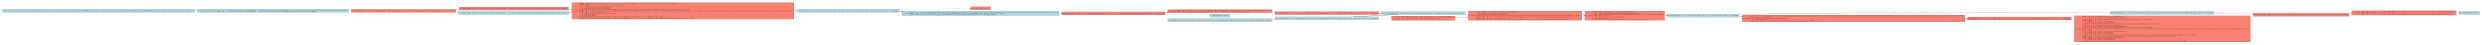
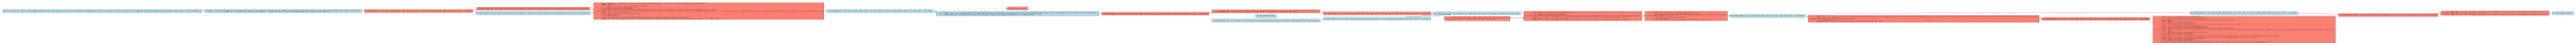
  digraph {
    fontname="IBM Plex Mono"
    rankdir=LR
    node [fillcolor=salmon fontname="IBM Plex Mono" shape=record style=filled]
    edge [arrowhead=normal color=deeppink fontname="IBM Plex Mono" style=bold]
    n1 [fillcolor=lightblue label="{0\:\ 0x0000|MTH_ENTER_BLOCK\l|0x0000: IGET  (r0 I:android.arch.lifecycle.Lifecycle$State) = (r6 I:android.arch.lifecycle.LifecycleRegistry) android.arch.lifecycle.LifecycleRegistry.mState android.arch.lifecycle.Lifecycle$State \l0x0002: SGET  (r1 I:android.arch.lifecycle.Lifecycle$State) =  android.arch.lifecycle.Lifecycle.State.DESTROYED android.arch.lifecycle.Lifecycle$State \l}"]
    n2 [label="{1\:\ 0x0004|0x0004: IF  (r0 I:?[int, boolean, OBJECT, ARRAY, byte, short, char]) != (r1 I:?[int, boolean, OBJECT, ARRAY, byte, short, char])  \-\> B:3:0x0009 \l}"]
    n3 [label="{2\:\ 0x0006|0x0006: SGET  (r0 I:android.arch.lifecycle.Lifecycle$State) =  android.arch.lifecycle.Lifecycle.State.DESTROYED android.arch.lifecycle.Lifecycle$State \l}"]
    n4 [fillcolor=lightblue label="{3\:\ 0x0009|0x0009: SGET  (r0 I:android.arch.lifecycle.Lifecycle$State) =  android.arch.lifecycle.Lifecycle.State.INITIALIZED android.arch.lifecycle.Lifecycle$State \l}"]
    n5 [label="{4\:\ 0x000b|0x000b: NEW_INSTANCE  (r1 I:android.arch.lifecycle.LifecycleRegistry$ObserverWithState) =  android.arch.lifecycle.LifecycleRegistry$ObserverWithState \l0x000d: INVOKE  \l  (r1 I:android.arch.lifecycle.LifecycleRegistry$ObserverWithState)\l  (r7 I:android.arch.lifecycle.LifecycleObserver)\l  (r0 I:android.arch.lifecycle.Lifecycle$State)\l android.arch.lifecycle.LifecycleRegistry.ObserverWithState.\<init\>(android.arch.lifecycle.LifecycleObserver, android.arch.lifecycle.Lifecycle$State):void type: DIRECT \l0x0010: IGET  (r0 I:android.arch.core.internal.FastSafeIterableMap\<android.arch.lifecycle.LifecycleObserver, android.arch.lifecycle.LifecycleRegistry$ObserverWithState\>) = (r6 I:android.arch.lifecycle.LifecycleRegistry) android.arch.lifecycle.LifecycleRegistry.mObserverMap android.arch.core.internal.FastSafeIterableMap \l0x0012: INVOKE  (r0 I:java.lang.Object) = \l  (r0 I:android.arch.core.internal.FastSafeIterableMap)\l  (r7 I:java.lang.Object)\l  (r1 I:java.lang.Object)\l android.arch.core.internal.FastSafeIterableMap.putIfAbsent(java.lang.Object, java.lang.Object):java.lang.Object type: VIRTUAL \l0x0016: CHECK_CAST  (r0 I:android.arch.lifecycle.LifecycleRegistry$ObserverWithState) = (android.arch.lifecycle.LifecycleRegistry$ObserverWithState) (r0 I:?[OBJECT, ARRAY]) \l}"]
    n6 [fillcolor=lightblue label="{5\:\ 0x0018|0x0018: IF  (r0 I:?[int, boolean, OBJECT, ARRAY, byte, short, char]) == (0 ?[int, boolean, OBJECT, ARRAY, byte, short, char])  \-\> B:7:0x001b \l}"]
    n7 [label="{6\:\ 0x001a|0x001a: RETURN   \l}"]
    n8 [fillcolor=lightblue label="{7\:\ 0x001b|0x001b: IGET  (r0 I:java.lang.ref.WeakReference\<android.arch.lifecycle.LifecycleOwner\>) = (r6 I:android.arch.lifecycle.LifecycleRegistry) android.arch.lifecycle.LifecycleRegistry.mLifecycleOwner java.lang.ref.WeakReference \l0x001d: INVOKE  (r0 I:java.lang.Object) = (r0 I:java.lang.ref.WeakReference) java.lang.ref.WeakReference.get():java.lang.Object type: VIRTUAL \l0x0021: CHECK_CAST  (r0 I:android.arch.lifecycle.LifecycleOwner) = (android.arch.lifecycle.LifecycleOwner) (r0 I:?[OBJECT, ARRAY]) \l}"]
    n9 [label="{8\:\ 0x0023|0x0023: IF  (r0 I:?[int, boolean, OBJECT, ARRAY, byte, short, char]) != (0 ?[int, boolean, OBJECT, ARRAY, byte, short, char])  \-\> B:10:0x0026 \l}"]
    n10 [fillcolor=lightblue label="{9\:\ 0x0025|0x0025: RETURN   \l}"]
    n11 [label="{10\:\ 0x0026|0x0026: IGET  (r2 I:int) = (r6 I:android.arch.lifecycle.LifecycleRegistry) android.arch.lifecycle.LifecycleRegistry.mAddingObserverCounter int \l0x0028: CONST  (r3 I:?[boolean, int, float, short, byte, char]) = (1 ?[boolean, int, float, short, byte, char]) \l}"]
    n12 [label="{11\:\ 0x0029|0x0029: IF  (r2 I:?[int, boolean, OBJECT, ARRAY, byte, short, char]) != (0 ?[int, boolean, OBJECT, ARRAY, byte, short, char])  \-\> B:16:0x0032 \l}"]
    n13 [fillcolor=lightblue label="{16\:\ 0x0032|0x0032: CONST  (r2 I:?[boolean, int, float, short, byte, char]) = (1 ?[boolean, int, float, short, byte, char]) \l}"]
    n14 [label="{15\:\ 0x0030|0x0030: CONST  (r2 I:?[int, float, boolean, short, byte, char, OBJECT, ARRAY]) = \l  (0 ?[int, float, boolean, short, byte, char, OBJECT, ARRAY])\l \l}"]
    n15 [fillcolor=lightblue label="{12\:\ 0x002b|0x002b: IGET  (r2 I:boolean) = (r6 I:android.arch.lifecycle.LifecycleRegistry) android.arch.lifecycle.LifecycleRegistry.mHandlingEvent boolean \l}"]
    n16 [fillcolor=lightblue label="{13\:\ 0x002d|0x002d: IF  (r2 I:?[int, boolean, OBJECT, ARRAY, byte, short, char]) == (0 ?[int, boolean, OBJECT, ARRAY, byte, short, char])  \-\> B:15:0x0030 \l}"]
    n17 [label="{17\:\ 0x0033|0x0033: INVOKE  (r4 I:android.arch.lifecycle.Lifecycle$State) = \l  (r6 I:android.arch.lifecycle.LifecycleRegistry)\l  (r7 I:android.arch.lifecycle.LifecycleObserver)\l android.arch.lifecycle.LifecycleRegistry.calculateTargetState(android.arch.lifecycle.LifecycleObserver):android.arch.lifecycle.Lifecycle$State type: DIRECT \l0x0037: IGET  (r5 I:int) = (r6 I:android.arch.lifecycle.LifecycleRegistry) android.arch.lifecycle.LifecycleRegistry.mAddingObserverCounter int \l0x0039: ARITH  (r5 I:int) = (r5 I:int) + (r3 I:int) \l0x003a: IPUT  (r5 I:int), (r6 I:android.arch.lifecycle.LifecycleRegistry) android.arch.lifecycle.LifecycleRegistry.mAddingObserverCounter int \l}"]
    n18 [label="{18\:\ 0x003c|0x003c: IGET  (r5 I:android.arch.lifecycle.Lifecycle$State) = \l  (r1 I:android.arch.lifecycle.LifecycleRegistry$ObserverWithState)\l android.arch.lifecycle.LifecycleRegistry.ObserverWithState.mState android.arch.lifecycle.Lifecycle$State \l0x003e: INVOKE  (r4 I:int) = \l  (r5 I:android.arch.lifecycle.Lifecycle$State)\l  (r4 I:java.lang.Enum)\l android.arch.lifecycle.Lifecycle.State.compareTo(java.lang.Enum):int type: VIRTUAL \l}"]
    n19 [fillcolor=lightblue label="{19\:\ 0x0042|0x0042: IF  (r4 I:?[int, byte, short, char]) \>= (0 ?[int, byte, short, char])  \-\> B:23:0x0062 \l}"]
    n20 [label="{20\:\ 0x0044|0x0044: IGET  (r4 I:android.arch.core.internal.FastSafeIterableMap\<android.arch.lifecycle.LifecycleObserver, android.arch.lifecycle.LifecycleRegistry$ObserverWithState\>) = (r6 I:android.arch.lifecycle.LifecycleRegistry) android.arch.lifecycle.LifecycleRegistry.mObserverMap android.arch.core.internal.FastSafeIterableMap \l0x0046: INVOKE  (r4 I:boolean) = \l  (r4 I:android.arch.core.internal.FastSafeIterableMap)\l  (r7 I:java.lang.Object)\l android.arch.core.internal.FastSafeIterableMap.contains(java.lang.Object):boolean type: VIRTUAL \l}"]
    n21 [fillcolor=lightblue label="{23\:\ 0x0062|0x0062: IF  (r2 I:?[int, boolean, OBJECT, ARRAY, byte, short, char]) != (0 ?[int, boolean, OBJECT, ARRAY, byte, short, char])  \-\> B:25:0x0067 \l}"]
    n22 [label="{21\:\ 0x004a|0x004a: IF  (r4 I:?[int, boolean, OBJECT, ARRAY, byte, short, char]) == (0 ?[int, boolean, OBJECT, ARRAY, byte, short, char])  \-\> B:23:0x0062 \l}"]
    n23 [label="{24\:\ 0x0064|0x0064: INVOKE  (r6 I:android.arch.lifecycle.LifecycleRegistry) android.arch.lifecycle.LifecycleRegistry.sync():void type: DIRECT \l}"]
    n24 [label="{25\:\ 0x0067|0x0067: IGET  (r7 I:int) = (r6 I:android.arch.lifecycle.LifecycleRegistry) android.arch.lifecycle.LifecycleRegistry.mAddingObserverCounter int \l0x0069: ARITH  (r7 I:int) = (r7 I:int) \- (r3 I:int) \l0x006a: IPUT  (r7 I:int), (r6 I:android.arch.lifecycle.LifecycleRegistry) android.arch.lifecycle.LifecycleRegistry.mAddingObserverCounter int \l}"]
    n25 [label="{22\:\ 0x004c|0x004c: IGET  (r4 I:android.arch.lifecycle.Lifecycle$State) = \l  (r1 I:android.arch.lifecycle.LifecycleRegistry$ObserverWithState)\l android.arch.lifecycle.LifecycleRegistry.ObserverWithState.mState android.arch.lifecycle.Lifecycle$State \l0x004e: INVOKE  \l  (r6 I:android.arch.lifecycle.LifecycleRegistry)\l  (r4 I:android.arch.lifecycle.Lifecycle$State)\l android.arch.lifecycle.LifecycleRegistry.pushParentState(android.arch.lifecycle.Lifecycle$State):void type: DIRECT \l0x0051: IGET  (r4 I:android.arch.lifecycle.Lifecycle$State) = \l  (r1 I:android.arch.lifecycle.LifecycleRegistry$ObserverWithState)\l android.arch.lifecycle.LifecycleRegistry.ObserverWithState.mState android.arch.lifecycle.Lifecycle$State \l0x0053: INVOKE  (r4 I:android.arch.lifecycle.Lifecycle$Event) = (r4 I:android.arch.lifecycle.Lifecycle$State) android.arch.lifecycle.LifecycleRegistry.upEvent(android.arch.lifecycle.Lifecycle$State):android.arch.lifecycle.Lifecycle$Event type: STATIC \l0x0057: INVOKE  \l  (r1 I:android.arch.lifecycle.LifecycleRegistry$ObserverWithState)\l  (r0 I:android.arch.lifecycle.LifecycleOwner)\l  (r4 I:android.arch.lifecycle.Lifecycle$Event)\l android.arch.lifecycle.LifecycleRegistry.ObserverWithState.dispatchEvent(android.arch.lifecycle.LifecycleOwner, android.arch.lifecycle.Lifecycle$Event):void type: VIRTUAL \l0x005a: INVOKE  (r6 I:android.arch.lifecycle.LifecycleRegistry) android.arch.lifecycle.LifecycleRegistry.popParentState():void type: DIRECT \l0x005d: INVOKE  (r4 I:android.arch.lifecycle.Lifecycle$State) = \l  (r6 I:android.arch.lifecycle.LifecycleRegistry)\l  (r7 I:android.arch.lifecycle.LifecycleObserver)\l android.arch.lifecycle.LifecycleRegistry.calculateTargetState(android.arch.lifecycle.LifecycleObserver):android.arch.lifecycle.Lifecycle$State type: DIRECT \l}"]
    n26 [fillcolor=lightblue label="{26\:\ 0x006c|0x006c: RETURN   \l}"]
    n27 [fillcolor=lightblue label="{public void android.arch.lifecycle.LifecycleRegistry.addObserver((r6 'this' I:android.arch.lifecycle.LifecycleRegistry A[IMMUTABLE_TYPE, THIS]), (r7 I:android.arch.lifecycle.LifecycleObserver A[IMMUTABLE_TYPE, METHOD_ARGUMENT]))  | Annotation[BUILD, android.support.annotation.NonNull, \{\}]\l}"]
    n1 -> n2 [arrowhead=tee]
    n2 -> n3 [arrowhead=tee]
    n2 -> n4 [color=black style=dashed]
    n3 -> n5 [arrowhead=diamond]
    n4 -> n5 [arrowhead=tee]
    n5 -> n6
    n6 -> n7 [color=black style=dashed]
    n6 -> n8 [arrowhead=diamond color=black]
    n8 -> n9 [arrowhead=diamond color=black style=dashed]
    n9 -> n10 [arrowhead=tee style=dashed]
    n9 -> n11 [arrowhead=tee]
    n11 -> n12 [arrowhead=diamond style=dashed]
    n12 -> n13 [color=black]
    n12 -> n14 [style=dashed]
    n13 -> n17 [arrowhead=tee style=dashed]
-   n14 -> n17 [arrowhead=diamond]
+   n14 -> n17 [arrowhead=diamond color=black]
    n15 -> n16 [arrowhead=tee style=dashed]
    n16 -> n13 [arrowhead=tee color=black]
    n16 -> n14 [arrowhead=tee color=black style=dashed]
    n17 -> n18 [color=black style=dashed]
    n18 -> n19 [color=black]
    n19 -> n20 [color=black style=dashed]
    n19 -> n21 [arrowhead=tee]
    n20 -> n22 [color=black]
    n21 -> n23 [arrowhead=tee]
    n21 -> n24 [style=dashed]
    n22 -> n21 [style=dashed]
    n22 -> n25 [style=dashed]
    n23 -> n24 [arrowhead=tee]
    n24 -> n26 [style=dashed]
    n27 -> n1 [arrowhead=diamond]
  }
